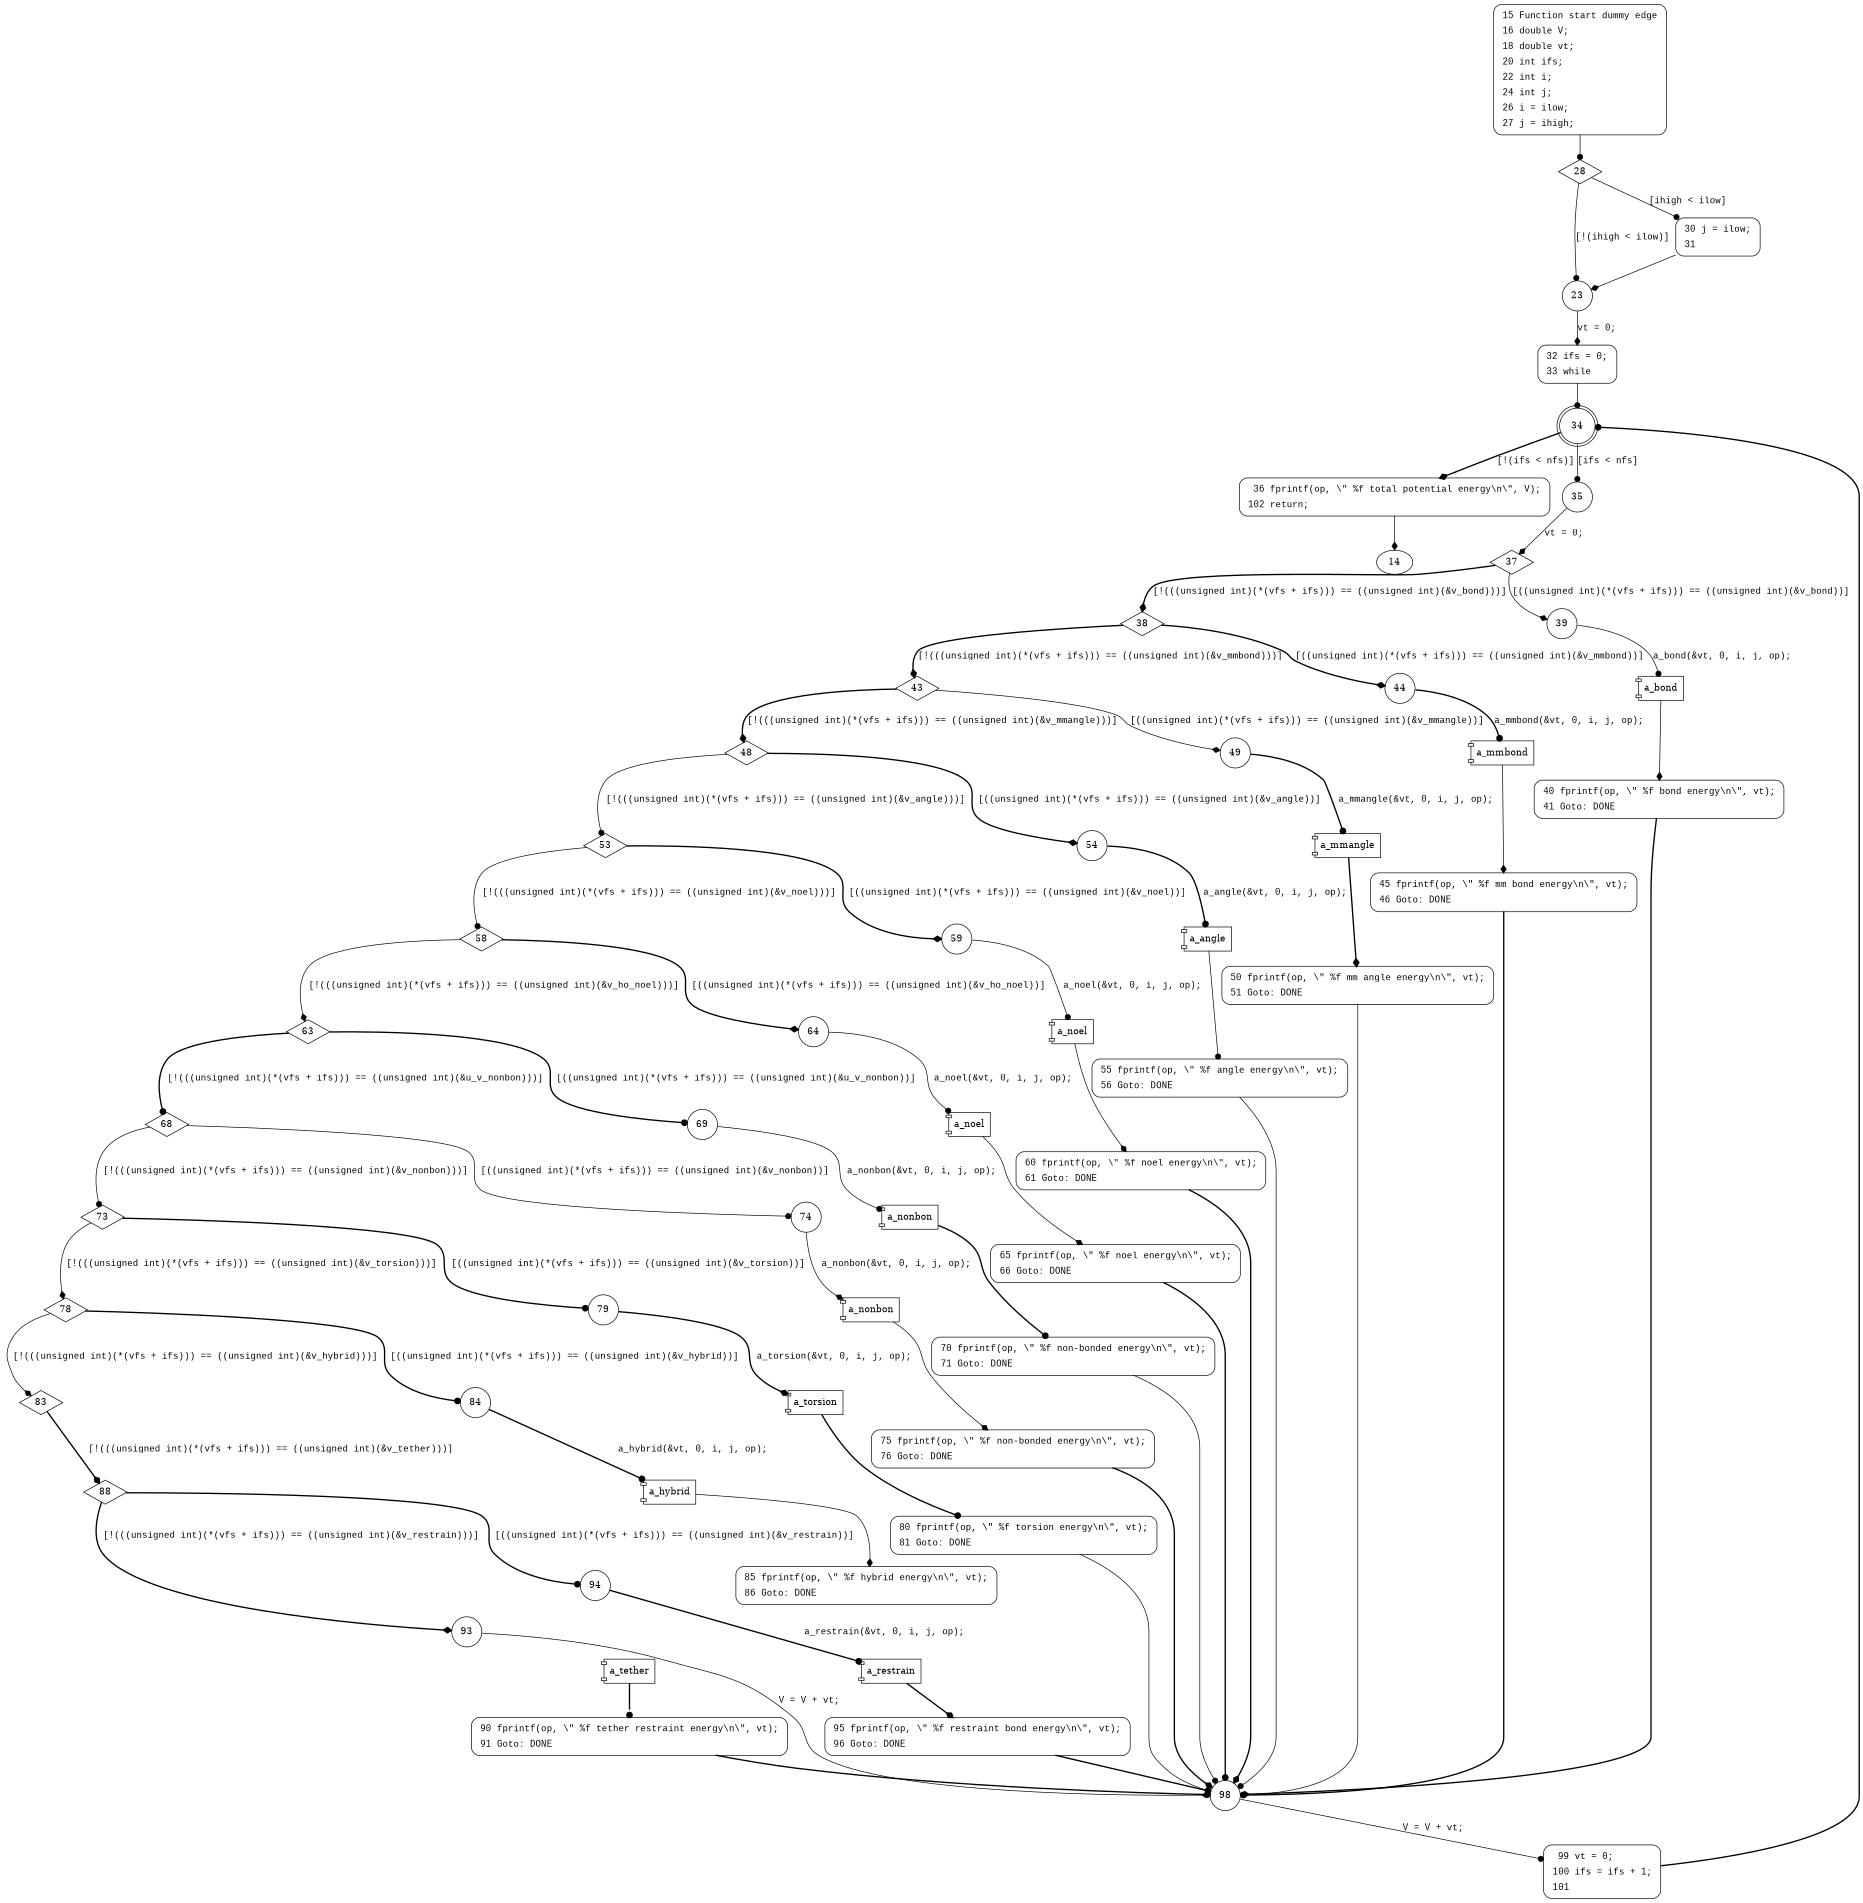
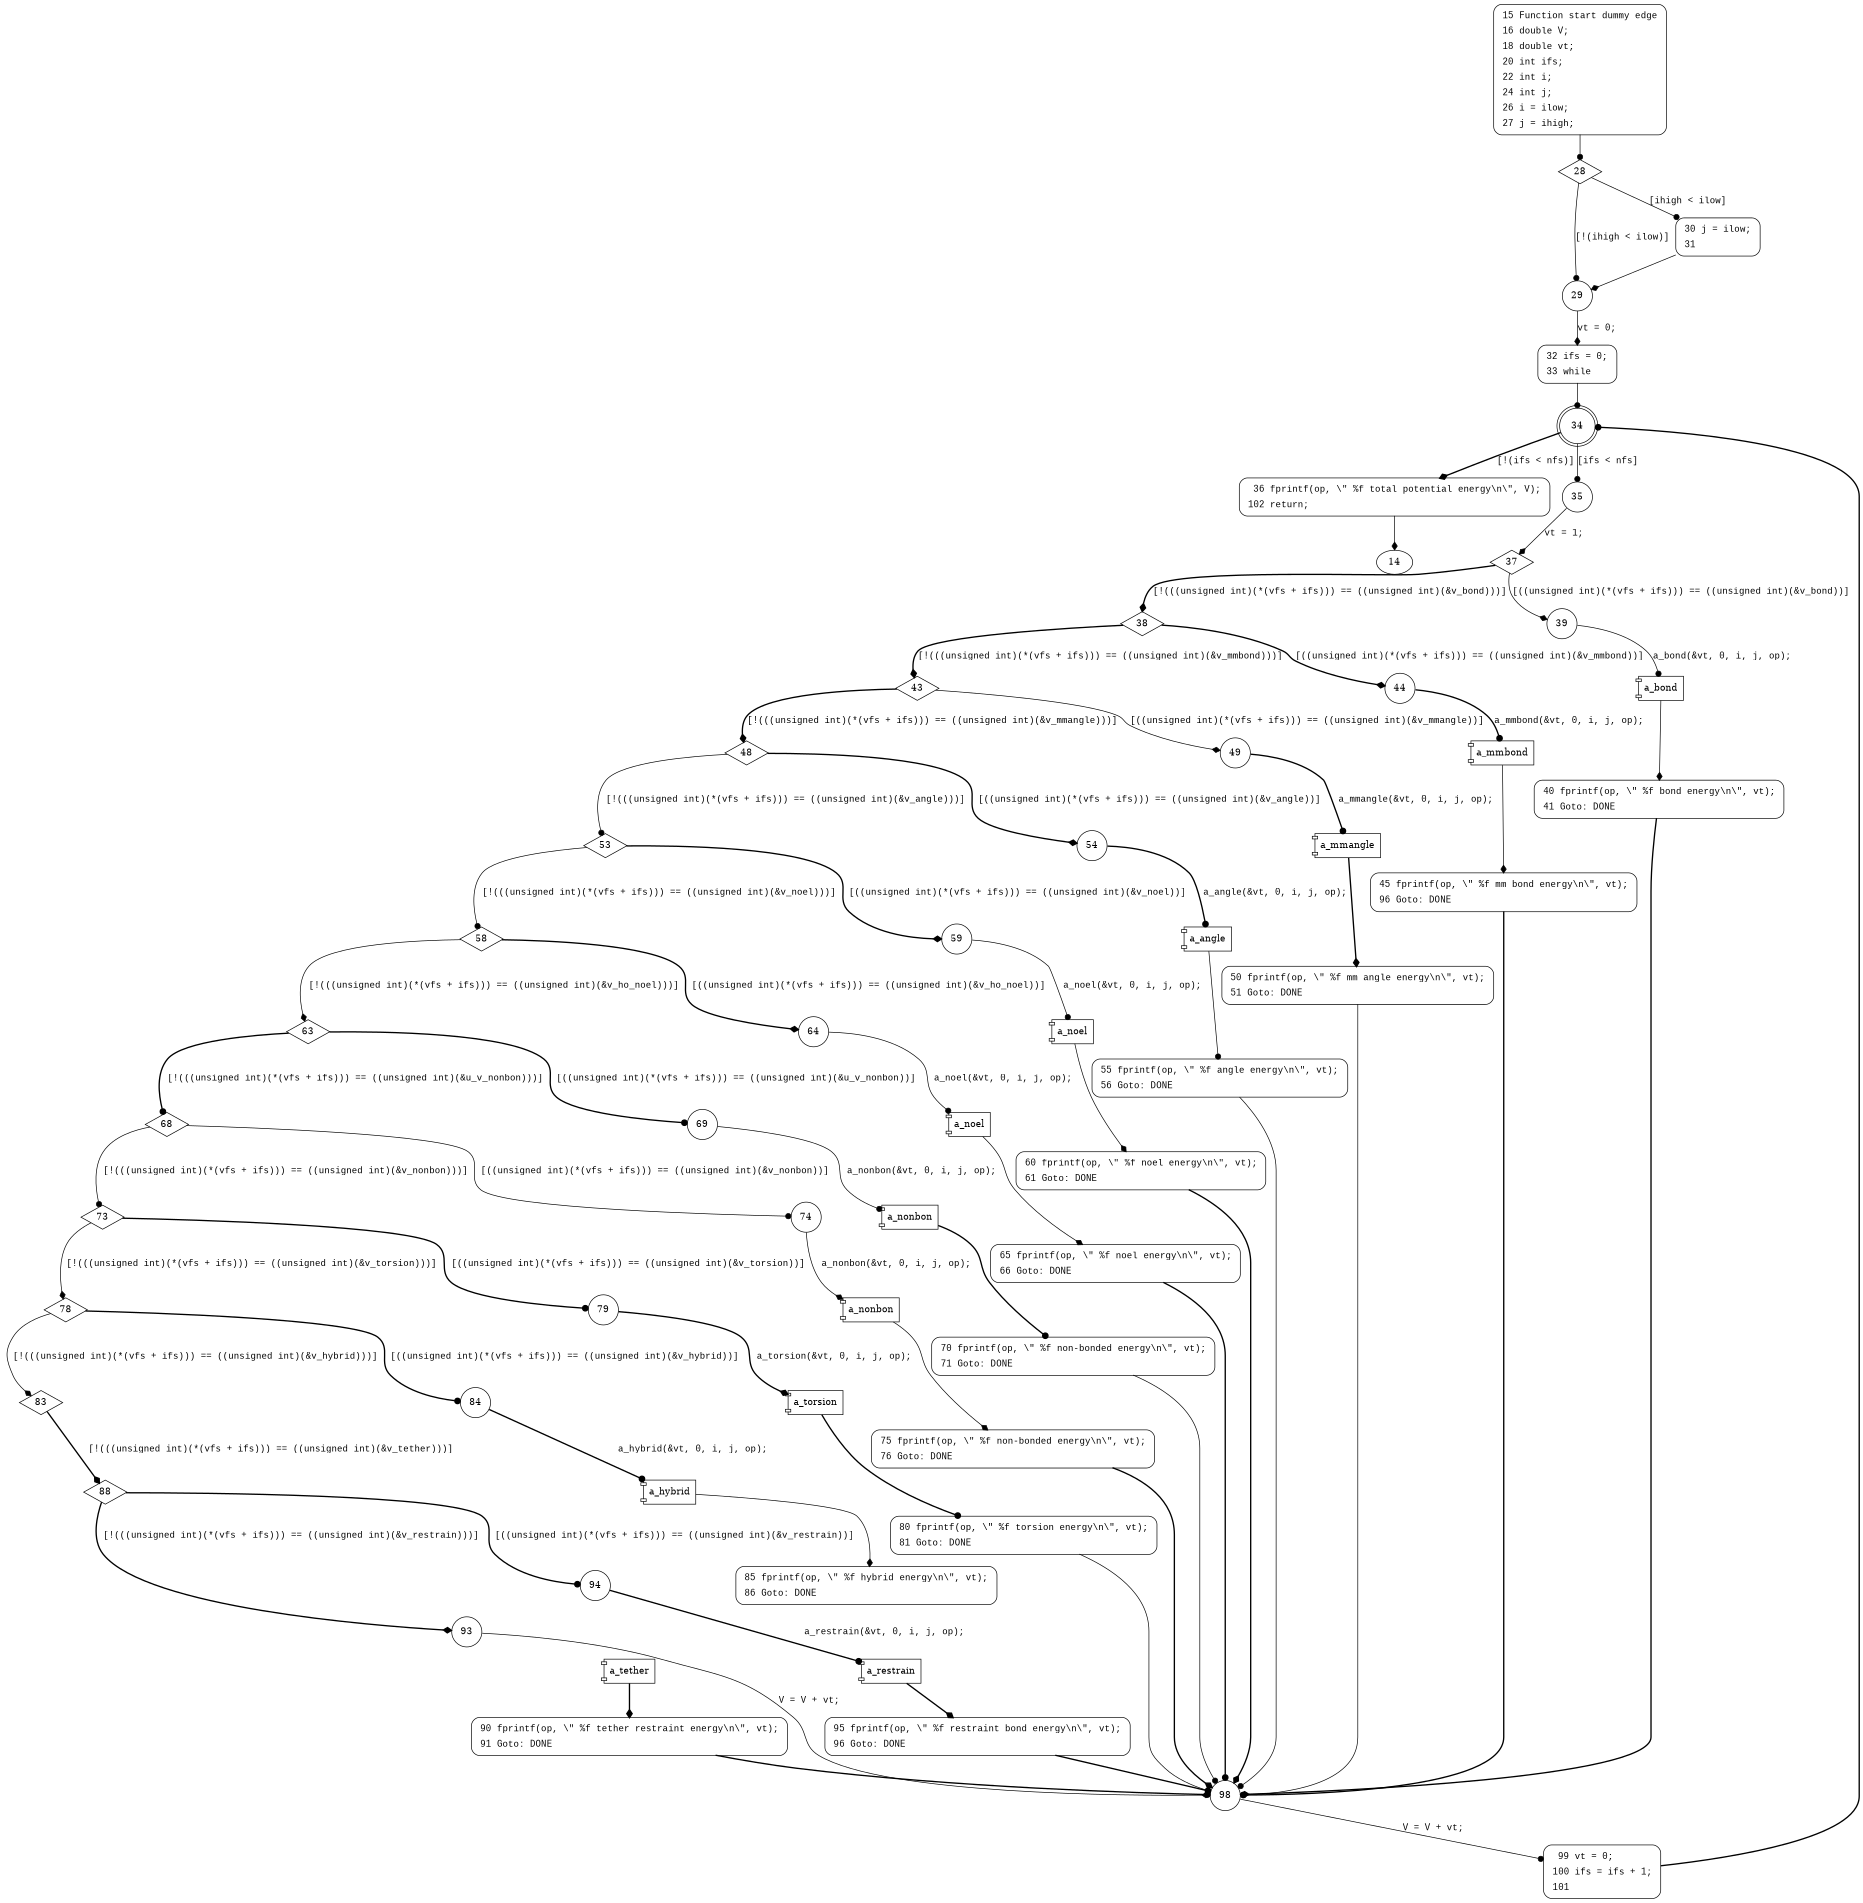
  digraph {
    node [shape=Mrecord]
    edge [arrowhead=dot fontname="Courier New" style=solid]
    28 [shape=diamond]
-   29 [shape=circle label=23]
+   29 [shape=circle]
    n3 [fillcolor=white fontname="Courier New" label=<<table border="0" cellborder="0" cellpadding="3" bgcolor="white"><tr><td align="right">30</td><td align="left">j = ilow;</td></tr><tr><td align="right">31</td><td align="left"></td></tr></table>> penwidth=1 style="filled,bold"]
    n4 [fillcolor=white fontname="Courier New" label=<<table border="0" cellborder="0" cellpadding="3" bgcolor="white"><tr><td align="right">32</td><td align="left">ifs = 0;</td></tr><tr><td align="right">33</td><td align="left">while</td></tr></table>> penwidth=1 style="filled,bold"]
    34 [shape=doublecircle]
    n6 [fillcolor=white fontname="Courier New" label=<<table border="0" cellborder="0" cellpadding="3" bgcolor="white"><tr><td align="right">36</td><td align="left">fprintf(op, \" %f total potential energy\n\", V);</td></tr><tr><td align="right">102</td><td align="left">return;</td></tr></table>> penwidth=1 style="filled,bold"]
    35 [shape=circle]
    14 [shape=""]
    37 [shape=diamond]
    38 [shape=diamond]
    39 [shape=circle]
    43 [shape=diamond]
    44 [shape=circle]
    n14 [label=a_bond shape=component]
    48 [shape=diamond]
    49 [shape=circle]
    n17 [label=a_mmbond shape=component]
    n18 [fillcolor=white fontname="Courier New" label=<<table border="0" cellborder="0" cellpadding="3" bgcolor="white"><tr><td align="right">40</td><td align="left">fprintf(op, \" %f bond energy\n\", vt);</td></tr><tr><td align="right">41</td><td align="left">Goto: DONE</td></tr></table>> penwidth=1 style="filled,bold"]
    98 [shape=circle]
    n20 [fillcolor=white fontname="Courier New" label=<<table border="0" cellborder="0" cellpadding="3" bgcolor="white"><tr><td align="right">99</td><td align="left">vt = 0;</td></tr><tr><td align="right">100</td><td align="left">ifs = ifs + 1;</td></tr><tr><td align="right">101</td><td align="left"></td></tr></table>> penwidth=1 style="filled,bold"]
    53 [shape=diamond]
    54 [shape=circle]
    n23 [label=a_mmangle shape=component]
-   n24 [fillcolor=white fontname="Courier New" label=<<table border="0" cellborder="0" cellpadding="3" bgcolor="white"><tr><td align="right">45</td><td align="left">fprintf(op, \" %f mm bond energy\n\", vt);</td></tr><tr><td align="right">46</td><td align="left">Goto: DONE</td></tr></table>> penwidth=1 style="filled,bold"]
+   n24 [fillcolor=white fontname="Courier New" label=<<table border="0" cellborder="0" cellpadding="3" bgcolor="white"><tr><td align="right">45</td><td align="left">fprintf(op, \" %f mm bond energy\n\", vt);</td></tr><tr><td align="right">96</td><td align="left">Goto: DONE</td></tr></table>> penwidth=1 style="filled,bold"]
    58 [shape=diamond]
    59 [shape=circle]
    n27 [label=a_angle shape=component]
    n28 [fillcolor=white fontname="Courier New" label=<<table border="0" cellborder="0" cellpadding="3" bgcolor="white"><tr><td align="right">50</td><td align="left">fprintf(op, \" %f mm angle energy\n\", vt);</td></tr><tr><td align="right">51</td><td align="left">Goto: DONE</td></tr></table>> penwidth=1 style="filled,bold"]
    63 [shape=diamond]
    64 [shape=circle]
    n31 [label=a_noel shape=component]
    n32 [fillcolor=white fontname="Courier New" label=<<table border="0" cellborder="0" cellpadding="3" bgcolor="white"><tr><td align="right">55</td><td align="left">fprintf(op, \" %f angle energy\n\", vt);</td></tr><tr><td align="right">56</td><td align="left">Goto: DONE</td></tr></table>> penwidth=1 style="filled,bold"]
    68 [shape=diamond]
    69 [shape=circle]
    n35 [label=a_noel shape=component]
    n36 [fillcolor=white fontname="Courier New" label=<<table border="0" cellborder="0" cellpadding="3" bgcolor="white"><tr><td align="right">60</td><td align="left">fprintf(op, \" %f noel energy\n\", vt);</td></tr><tr><td align="right">61</td><td align="left">Goto: DONE</td></tr></table>> penwidth=1 style="filled,bold"]
    73 [shape=diamond]
    74 [shape=circle]
    n39 [label=a_nonbon shape=component]
    n40 [fillcolor=white fontname="Courier New" label=<<table border="0" cellborder="0" cellpadding="3" bgcolor="white"><tr><td align="right">65</td><td align="left">fprintf(op, \" %f noel energy\n\", vt);</td></tr><tr><td align="right">66</td><td align="left">Goto: DONE</td></tr></table>> penwidth=1 style="filled,bold"]
    78 [shape=diamond]
    79 [shape=circle]
    n43 [label=a_nonbon shape=component]
    n44 [fillcolor=white fontname="Courier New" label=<<table border="0" cellborder="0" cellpadding="3" bgcolor="white"><tr><td align="right">70</td><td align="left">fprintf(op, \" %f non-bonded energy\n\", vt);</td></tr><tr><td align="right">71</td><td align="left">Goto: DONE</td></tr></table>> penwidth=1 style="filled,bold"]
    83 [shape=diamond]
    84 [shape=circle]
    n47 [label=a_torsion shape=component]
    n48 [fillcolor=white fontname="Courier New" label=<<table border="0" cellborder="0" cellpadding="3" bgcolor="white"><tr><td align="right">75</td><td align="left">fprintf(op, \" %f non-bonded energy\n\", vt);</td></tr><tr><td align="right">76</td><td align="left">Goto: DONE</td></tr></table>> penwidth=1 style="filled,bold"]
    88 [shape=diamond]
    n50 [label=a_hybrid shape=component]
    n51 [fillcolor=white fontname="Courier New" label=<<table border="0" cellborder="0" cellpadding="3" bgcolor="white"><tr><td align="right">80</td><td align="left">fprintf(op, \" %f torsion energy\n\", vt);</td></tr><tr><td align="right">81</td><td align="left">Goto: DONE</td></tr></table>> penwidth=1 style="filled,bold"]
    93 [shape=circle]
    94 [shape=circle]
    n54 [fillcolor=white fontname="Courier New" label=<<table border="0" cellborder="0" cellpadding="3" bgcolor="white"><tr><td align="right">85</td><td align="left">fprintf(op, \" %f hybrid energy\n\", vt);</td></tr><tr><td align="right">86</td><td align="left">Goto: DONE</td></tr></table>> penwidth=1 style="filled,bold"]
    n55 [label=a_restrain shape=component]
    n56 [label=a_tether shape=component]
    n57 [fillcolor=white fontname="Courier New" label=<<table border="0" cellborder="0" cellpadding="3" bgcolor="white"><tr><td align="right">90</td><td align="left">fprintf(op, \" %f tether restraint energy\n\", vt);</td></tr><tr><td align="right">91</td><td align="left">Goto: DONE</td></tr></table>> penwidth=1 style="filled,bold"]
    n58 [fillcolor=white fontname="Courier New" label=<<table border="0" cellborder="0" cellpadding="3" bgcolor="white"><tr><td align="right">95</td><td align="left">fprintf(op, \" %f restraint bond energy\n\", vt);</td></tr><tr><td align="right">96</td><td align="left">Goto: DONE</td></tr></table>> penwidth=1 style="filled,bold"]
    n59 [fillcolor=white fontname="Courier New" label=<<table border="0" cellborder="0" cellpadding="3" bgcolor="white"><tr><td align="right">15</td><td align="left">Function start dummy edge</td></tr><tr><td align="right">16</td><td align="left">double V;</td></tr><tr><td align="right">18</td><td align="left">double vt;</td></tr><tr><td align="right">20</td><td align="left">int ifs;</td></tr><tr><td align="right">22</td><td align="left">int i;</td></tr><tr><td align="right">24</td><td align="left">int j;</td></tr><tr><td align="right">26</td><td align="left">i = ilow;</td></tr><tr><td align="right">27</td><td align="left">j = ihigh;</td></tr></table>> penwidth=1 style="filled,bold"]
    28 -> 29 [label="[!(ihigh < ilow)]"]
    28 -> n3 [label="[ihigh < ilow]"]
    29 -> n4 [arrowhead=diamond label="vt = 0;"]
    n3 -> 29 [arrowhead=diamond fontname=""]
    n4 -> 34 [fontname=""]
    34 -> n6 [arrowhead=diamond label="[!(ifs < nfs)]" style=bold]
    34 -> 35 [label="[ifs < nfs]"]
    n6 -> 14 [arrowhead=diamond fontname=""]
-   35 -> 37 [arrowhead=diamond label="vt = 0;"]
+   35 -> 37 [arrowhead=diamond label="vt = 1;"]
    37 -> 38 [arrowhead=diamond label="[!(((unsigned int)(*(vfs + ifs))) == ((unsigned int)(&v_bond)))]" style=bold]
    37 -> 39 [arrowhead=diamond label="[((unsigned int)(*(vfs + ifs))) == ((unsigned int)(&v_bond))]"]
    38 -> 43 [arrowhead=diamond label="[!(((unsigned int)(*(vfs + ifs))) == ((unsigned int)(&v_mmbond)))]" style=bold]
    38 -> 44 [arrowhead=diamond label="[((unsigned int)(*(vfs + ifs))) == ((unsigned int)(&v_mmbond))]" style=bold]
    39 -> n14 [label="a_bond(&vt, 0, i, j, op);"]
    43 -> 48 [arrowhead=diamond label="[!(((unsigned int)(*(vfs + ifs))) == ((unsigned int)(&v_mmangle)))]" style=bold]
    43 -> 49 [arrowhead=diamond label="[((unsigned int)(*(vfs + ifs))) == ((unsigned int)(&v_mmangle))]"]
    44 -> n17 [label="a_mmbond(&vt, 0, i, j, op);" style=bold]
    n14 -> n18 [arrowhead=diamond]
    48 -> 53 [label="[!(((unsigned int)(*(vfs + ifs))) == ((unsigned int)(&v_angle)))]"]
    48 -> 54 [arrowhead=diamond label="[((unsigned int)(*(vfs + ifs))) == ((unsigned int)(&v_angle))]" style=bold]
    49 -> n23 [label="a_mmangle(&vt, 0, i, j, op);" style=bold]
    n17 -> n24 [arrowhead=diamond]
    n18 -> 98 [arrowhead=diamond style=bold fontname=""]
    98 -> n20 [label="V = V + vt;"]
    n20 -> 34 [style=bold fontname=""]
    53 -> 58 [label="[!(((unsigned int)(*(vfs + ifs))) == ((unsigned int)(&v_noel)))]"]
    53 -> 59 [arrowhead=diamond label="[((unsigned int)(*(vfs + ifs))) == ((unsigned int)(&v_noel))]" style=bold]
    54 -> n27 [label="a_angle(&vt, 0, i, j, op);" style=bold]
    n23 -> n28 [arrowhead=diamond style=bold]
    n24 -> 98 [style=bold fontname=""]
    58 -> 63 [arrowhead=diamond label="[!(((unsigned int)(*(vfs + ifs))) == ((unsigned int)(&v_ho_noel)))]"]
    58 -> 64 [arrowhead=diamond label="[((unsigned int)(*(vfs + ifs))) == ((unsigned int)(&v_ho_noel))]" style=bold]
    59 -> n31 [label="a_noel(&vt, 0, i, j, op);"]
    n27 -> n32
    n28 -> 98 [fontname=""]
    63 -> 68 [label="[!(((unsigned int)(*(vfs + ifs))) == ((unsigned int)(&u_v_nonbon)))]" style=bold]
    63 -> 69 [label="[((unsigned int)(*(vfs + ifs))) == ((unsigned int)(&u_v_nonbon))]" style=bold]
    64 -> n35 [label="a_noel(&vt, 0, i, j, op);"]
    n31 -> n36 [arrowhead=diamond]
    n32 -> 98 [fontname=""]
    68 -> 73 [label="[!(((unsigned int)(*(vfs + ifs))) == ((unsigned int)(&v_nonbon)))]"]
    68 -> 74 [label="[((unsigned int)(*(vfs + ifs))) == ((unsigned int)(&v_nonbon))]"]
    69 -> n39 [label="a_nonbon(&vt, 0, i, j, op);"]
    n35 -> n40 [arrowhead=diamond]
    n36 -> 98 [arrowhead=diamond style=bold fontname=""]
    73 -> 78 [arrowhead=diamond label="[!(((unsigned int)(*(vfs + ifs))) == ((unsigned int)(&v_torsion)))]"]
    73 -> 79 [label="[((unsigned int)(*(vfs + ifs))) == ((unsigned int)(&v_torsion))]" style=bold]
    74 -> n43 [arrowhead=diamond label="a_nonbon(&vt, 0, i, j, op);"]
    n39 -> n44 [style=bold]
    n40 -> 98 [style=bold fontname=""]
    78 -> 83 [arrowhead=diamond label="[!(((unsigned int)(*(vfs + ifs))) == ((unsigned int)(&v_hybrid)))]"]
    78 -> 84 [label="[((unsigned int)(*(vfs + ifs))) == ((unsigned int)(&v_hybrid))]" style=bold]
    79 -> n47 [arrowhead=diamond label="a_torsion(&vt, 0, i, j, op);" style=bold]
    n43 -> n48 [arrowhead=diamond]
    n44 -> 98 [fontname=""]
    83 -> 88 [arrowhead=diamond label="[!(((unsigned int)(*(vfs + ifs))) == ((unsigned int)(&v_tether)))]" style=bold]
    84 -> n50 [label="a_hybrid(&vt, 0, i, j, op);" style=bold]
    n47 -> n51 [style=bold]
    n48 -> 98 [arrowhead=diamond style=bold fontname=""]
    88 -> 93 [arrowhead=diamond label="[!(((unsigned int)(*(vfs + ifs))) == ((unsigned int)(&v_restrain)))]" style=bold]
    88 -> 94 [label="[((unsigned int)(*(vfs + ifs))) == ((unsigned int)(&v_restrain))]" style=bold]
    n50 -> n54 [arrowhead=diamond]
    n51 -> 98 [fontname=""]
    93 -> 98 [arrowhead=diamond label="V = V + vt;"]
    94 -> n55 [label="a_restrain(&vt, 0, i, j, op);" style=bold]
    n55 -> n58 [arrowhead=diamond style=bold]
-   n56 -> n57 [style=bold]
+   n56 -> n57 [arrowhead=diamond style=bold]
    n57 -> 98 [style=bold fontname=""]
    n58 -> 98 [style=bold fontname=""]
    n59 -> 28 [fontname=""]
  }
